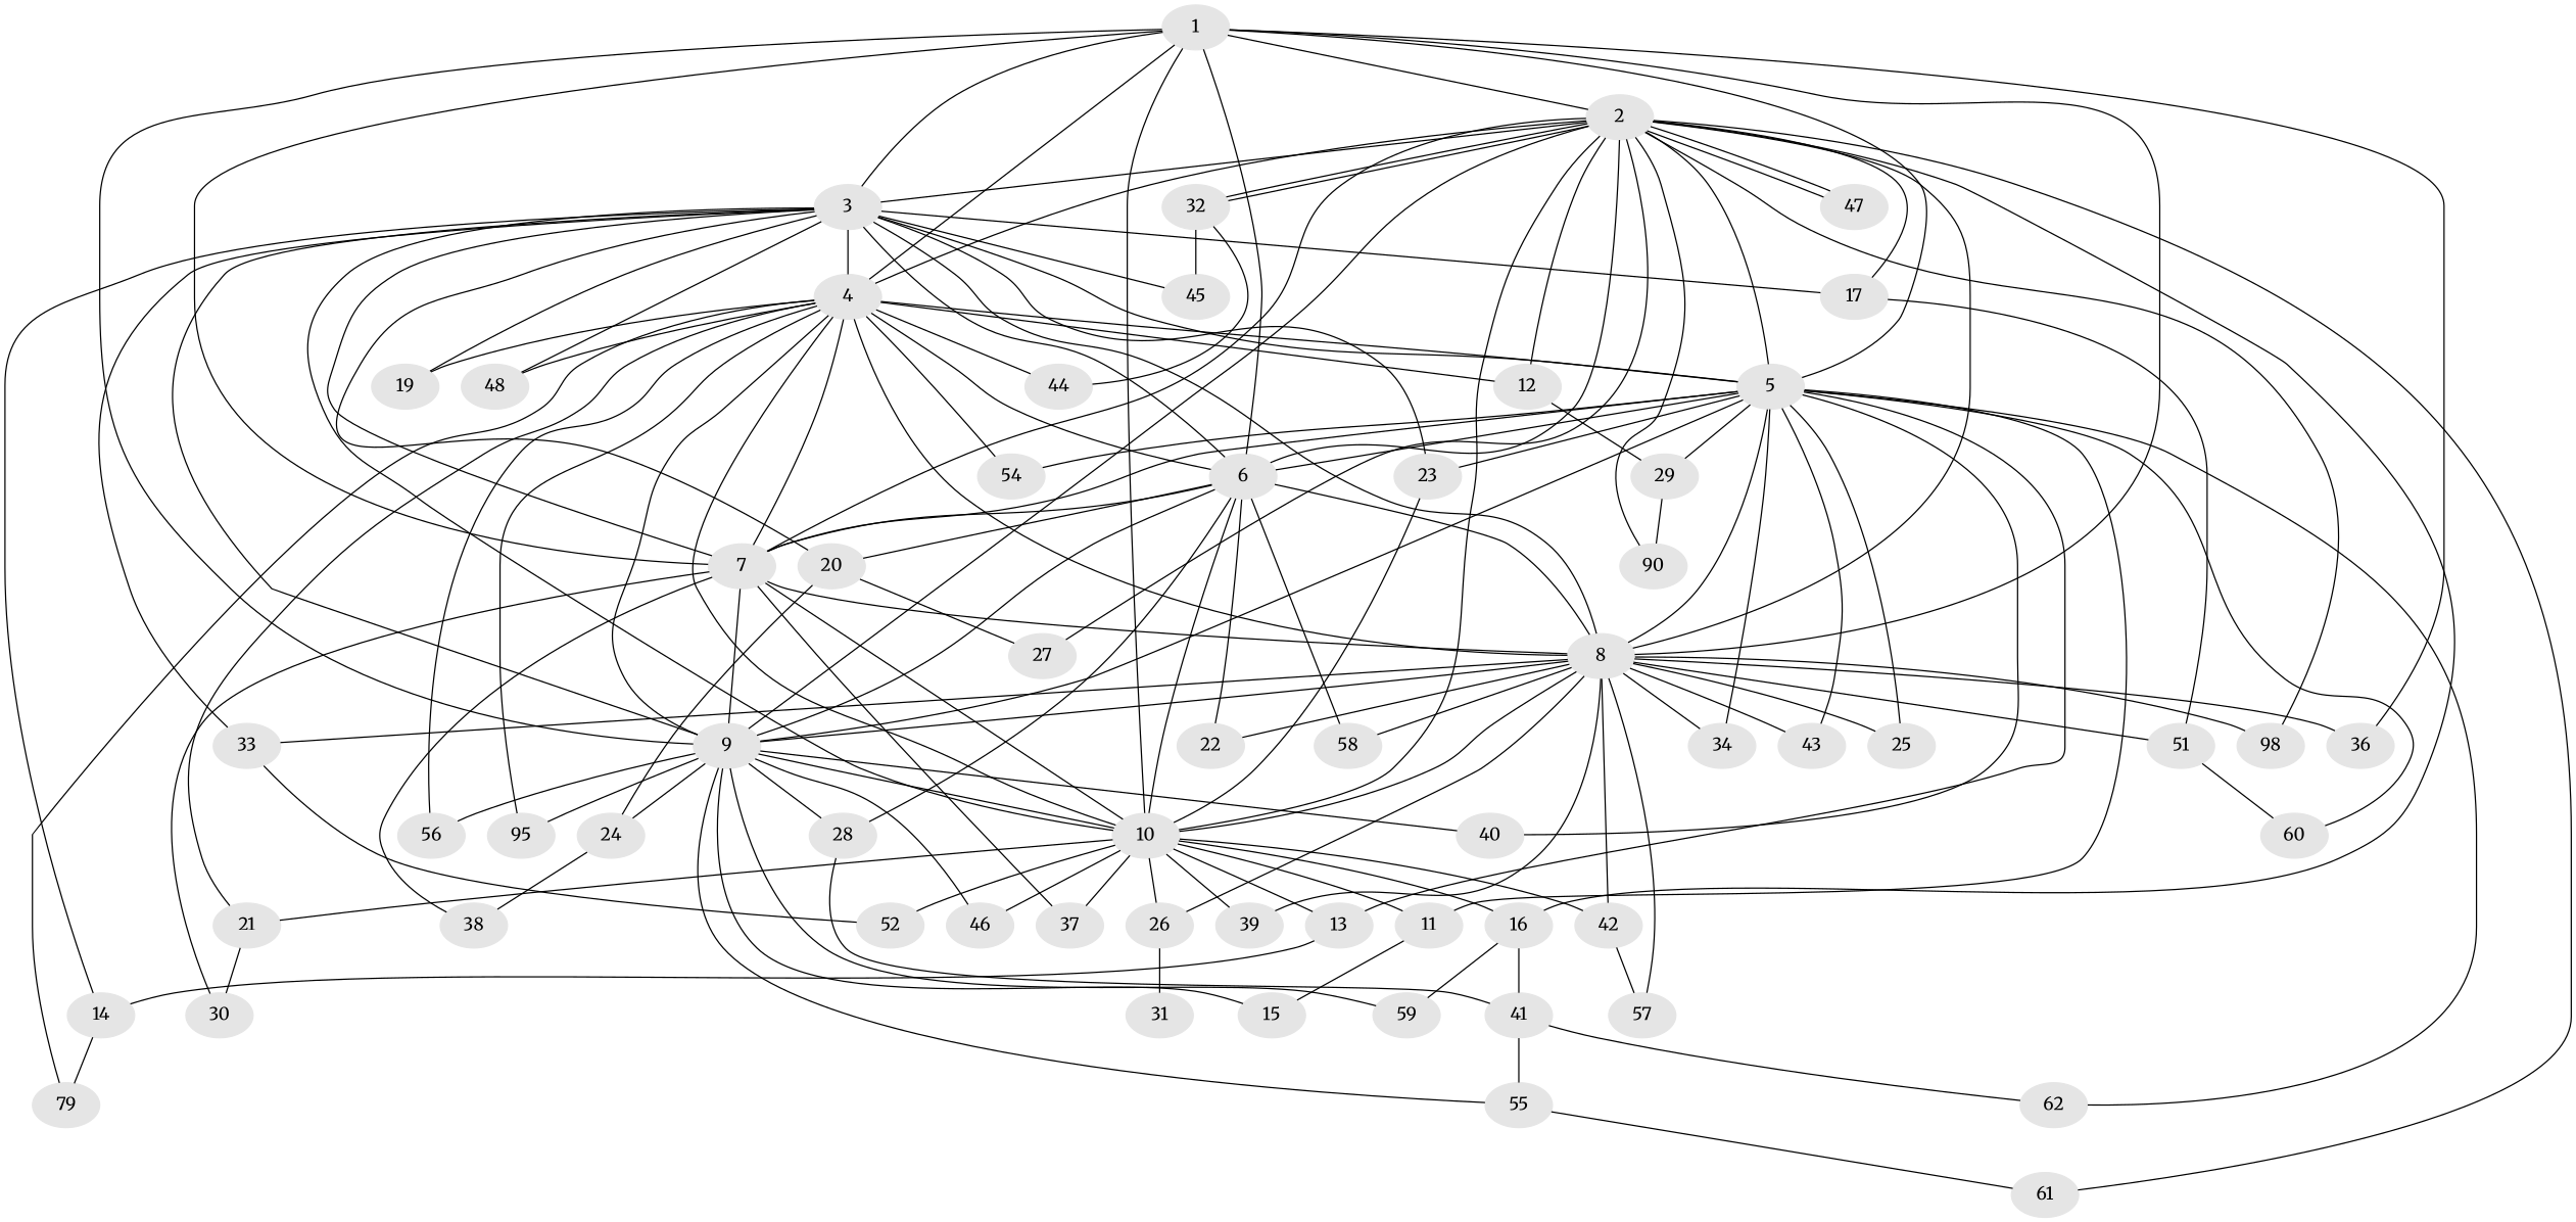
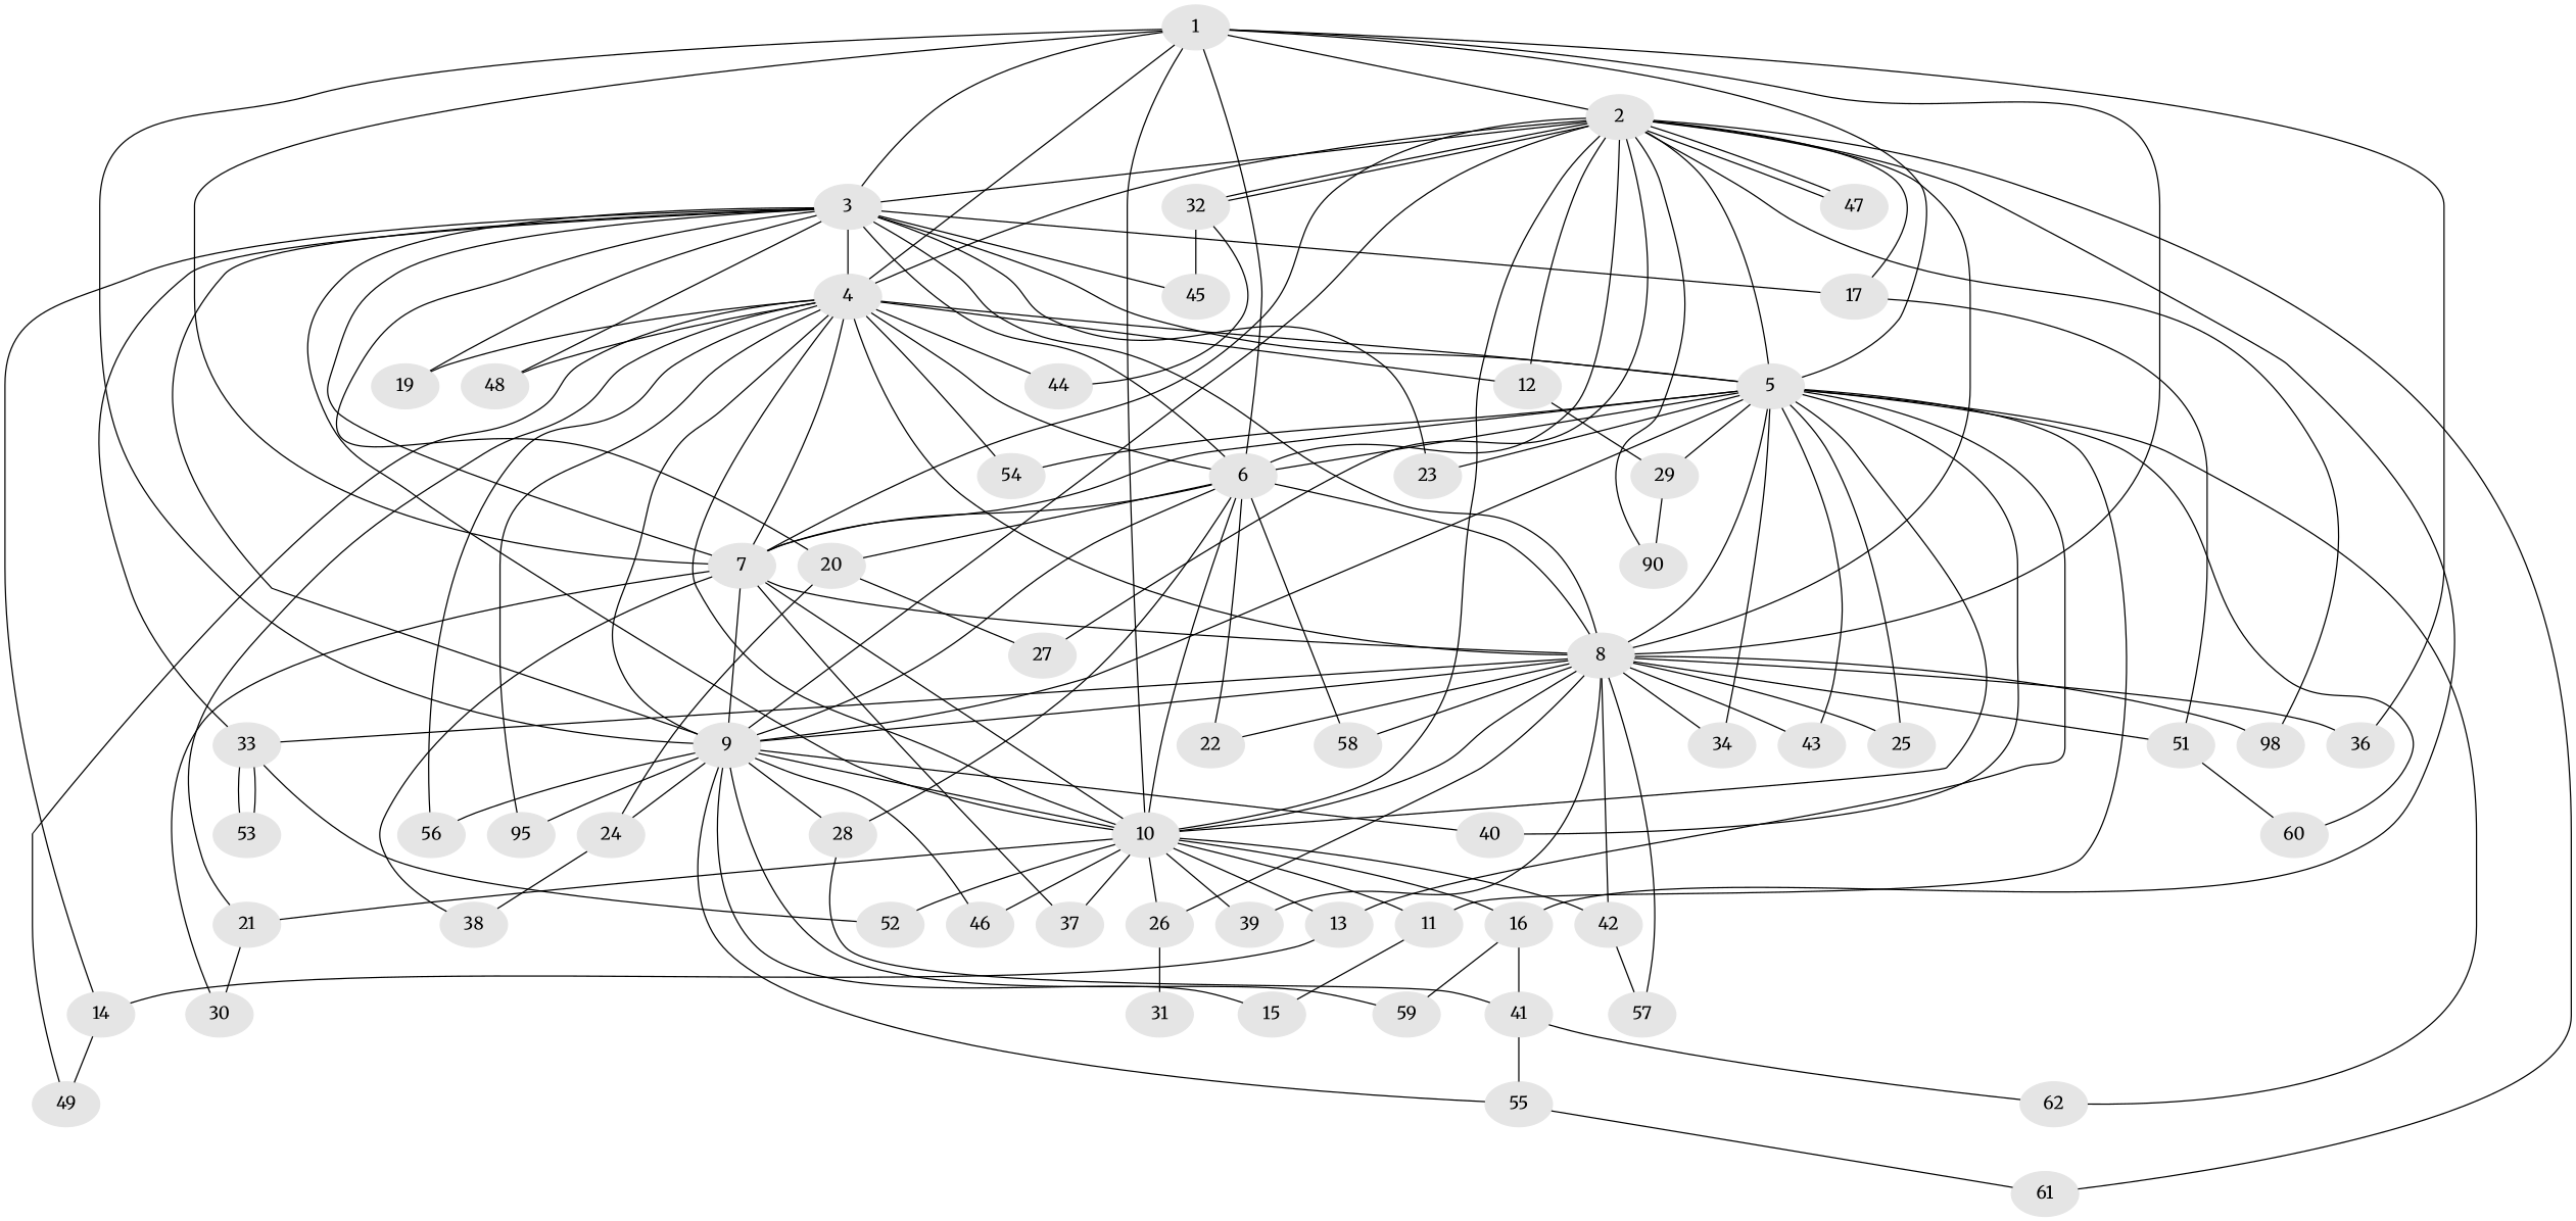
  graph {
    fontname=Merriweather
    node [color=gray90 fontname=Merriweather style=filled]
    edge [fontname=Merriweather]
    1
    2
    3
    4
    5
    6
    7
    8
    9
    10
    36
    12
    16
    17
    n15 [label=98]
    27
    32
    47
    n19 [label=90]
    61
    14
    19
    20
    23
    33
    45
    48
    21
    n29 [label=95]
    44
-   49 [label=79]
+   49
    54
    56
    11
    13
    25
    29
    34
    40
    43
    60
    62
    22
    28
    58
    30
    37
    38
    26
    39
    42
    51
    57
    15
    24
    46
    55
    59
    52
    41
+   53
    31
    1 -- 2
    1 -- 3
    1 -- 4
    1 -- 5
    1 -- 6
    1 -- 7
    1 -- 8
    1 -- 9
    1 -- 10
    1 -- 36
    2 -- 3
    2 -- 4
    2 -- 5
    2 -- 6
    2 -- 7
    2 -- 8
    2 -- 9
    2 -- 10
    2 -- 12
    2 -- 16
    2 -- 17
    2 -- n15
    2 -- 27
    2 -- 32
    2 -- 32
    2 -- 47
    2 -- 47
    2 -- n19
    2 -- 61
    3 -- 4
    3 -- 5
    3 -- 6
    3 -- 7
    3 -- 8
    3 -- 9
    3 -- 10
    3 -- 17
    3 -- 14
    3 -- 19
    3 -- 20
    3 -- 23
    3 -- 33
    3 -- 45
    3 -- 48
    4 -- 5
    4 -- 6
    4 -- 7
    4 -- 8
    4 -- 9
    4 -- 10
    4 -- 12
    4 -- 19
    4 -- 48
    4 -- 21
    4 -- n29
    4 -- 44
    4 -- 49
    4 -- 54
    4 -- 56
    5 -- 6
    5 -- 7
    5 -- 8
    5 -- 9
-   23 -- 10
+   5 -- 10
    5 -- 23
    5 -- 54
    5 -- 11
    5 -- 13
    5 -- 25
    5 -- 29
    5 -- 34
    5 -- 40
    5 -- 43
    5 -- 60
    5 -- 62
    6 -- 7
    6 -- 8
    6 -- 9
    6 -- 10
    6 -- 20
    6 -- 22
    6 -- 28
    6 -- 58
    7 -- 8
    7 -- 9
    7 -- 10
    7 -- 30
    7 -- 37
    7 -- 38
    8 -- 9
    8 -- 10
    8 -- 36
    8 -- n15
    8 -- 33
    8 -- 25
    8 -- 34
    8 -- 43
    8 -- 22
    8 -- 58
    8 -- 26
    8 -- 39
    8 -- 42
    8 -- 51
    8 -- 57
    9 -- 10
    9 -- n29
    9 -- 56
    9 -- 40
    9 -- 28
    9 -- 15
    9 -- 24
    9 -- 46
    9 -- 55
    9 -- 59
    10 -- 16
    10 -- 21
    10 -- 11
    10 -- 13
    10 -- 37
    10 -- 26
    10 -- 39
    10 -- 42
    10 -- 46
    10 -- 52
    12 -- 29
    16 -- 59
    16 -- 41
    17 -- 51
    32 -- 45
    32 -- 44
    14 -- 49
    20 -- 27
    20 -- 24
    33 -- 52
+   33 -- 53
+   33 -- 53
    21 -- 30
    11 -- 15
    13 -- 14
    29 -- n19
    28 -- 41
    26 -- 31
    42 -- 57
    51 -- 60
    24 -- 38
    55 -- 61
    41 -- 62
    41 -- 55
  }
